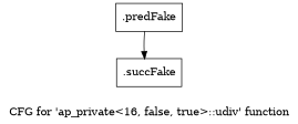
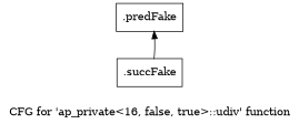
  digraph {
    label="CFG for 'ap_private\<16, false, true\>::udiv' function"
    node [shape=record]
    n1 [label="{.predFake}"]
    n2 [filename="/mnt/xilinx/Vitis_HLS/2021.2/include/etc/ap_private.h" label="{.succFake}" linenumber=2233]
-   n1 -> n2 [execusionnum=0 filename="/mnt/xilinx/Vitis_HLS/2021.2/include/etc/ap_private.h"]
+   n2 -> n1 [execusionnum=0 filename="/mnt/xilinx/Vitis_HLS/2021.2/include/etc/ap_private.h"]
  }
